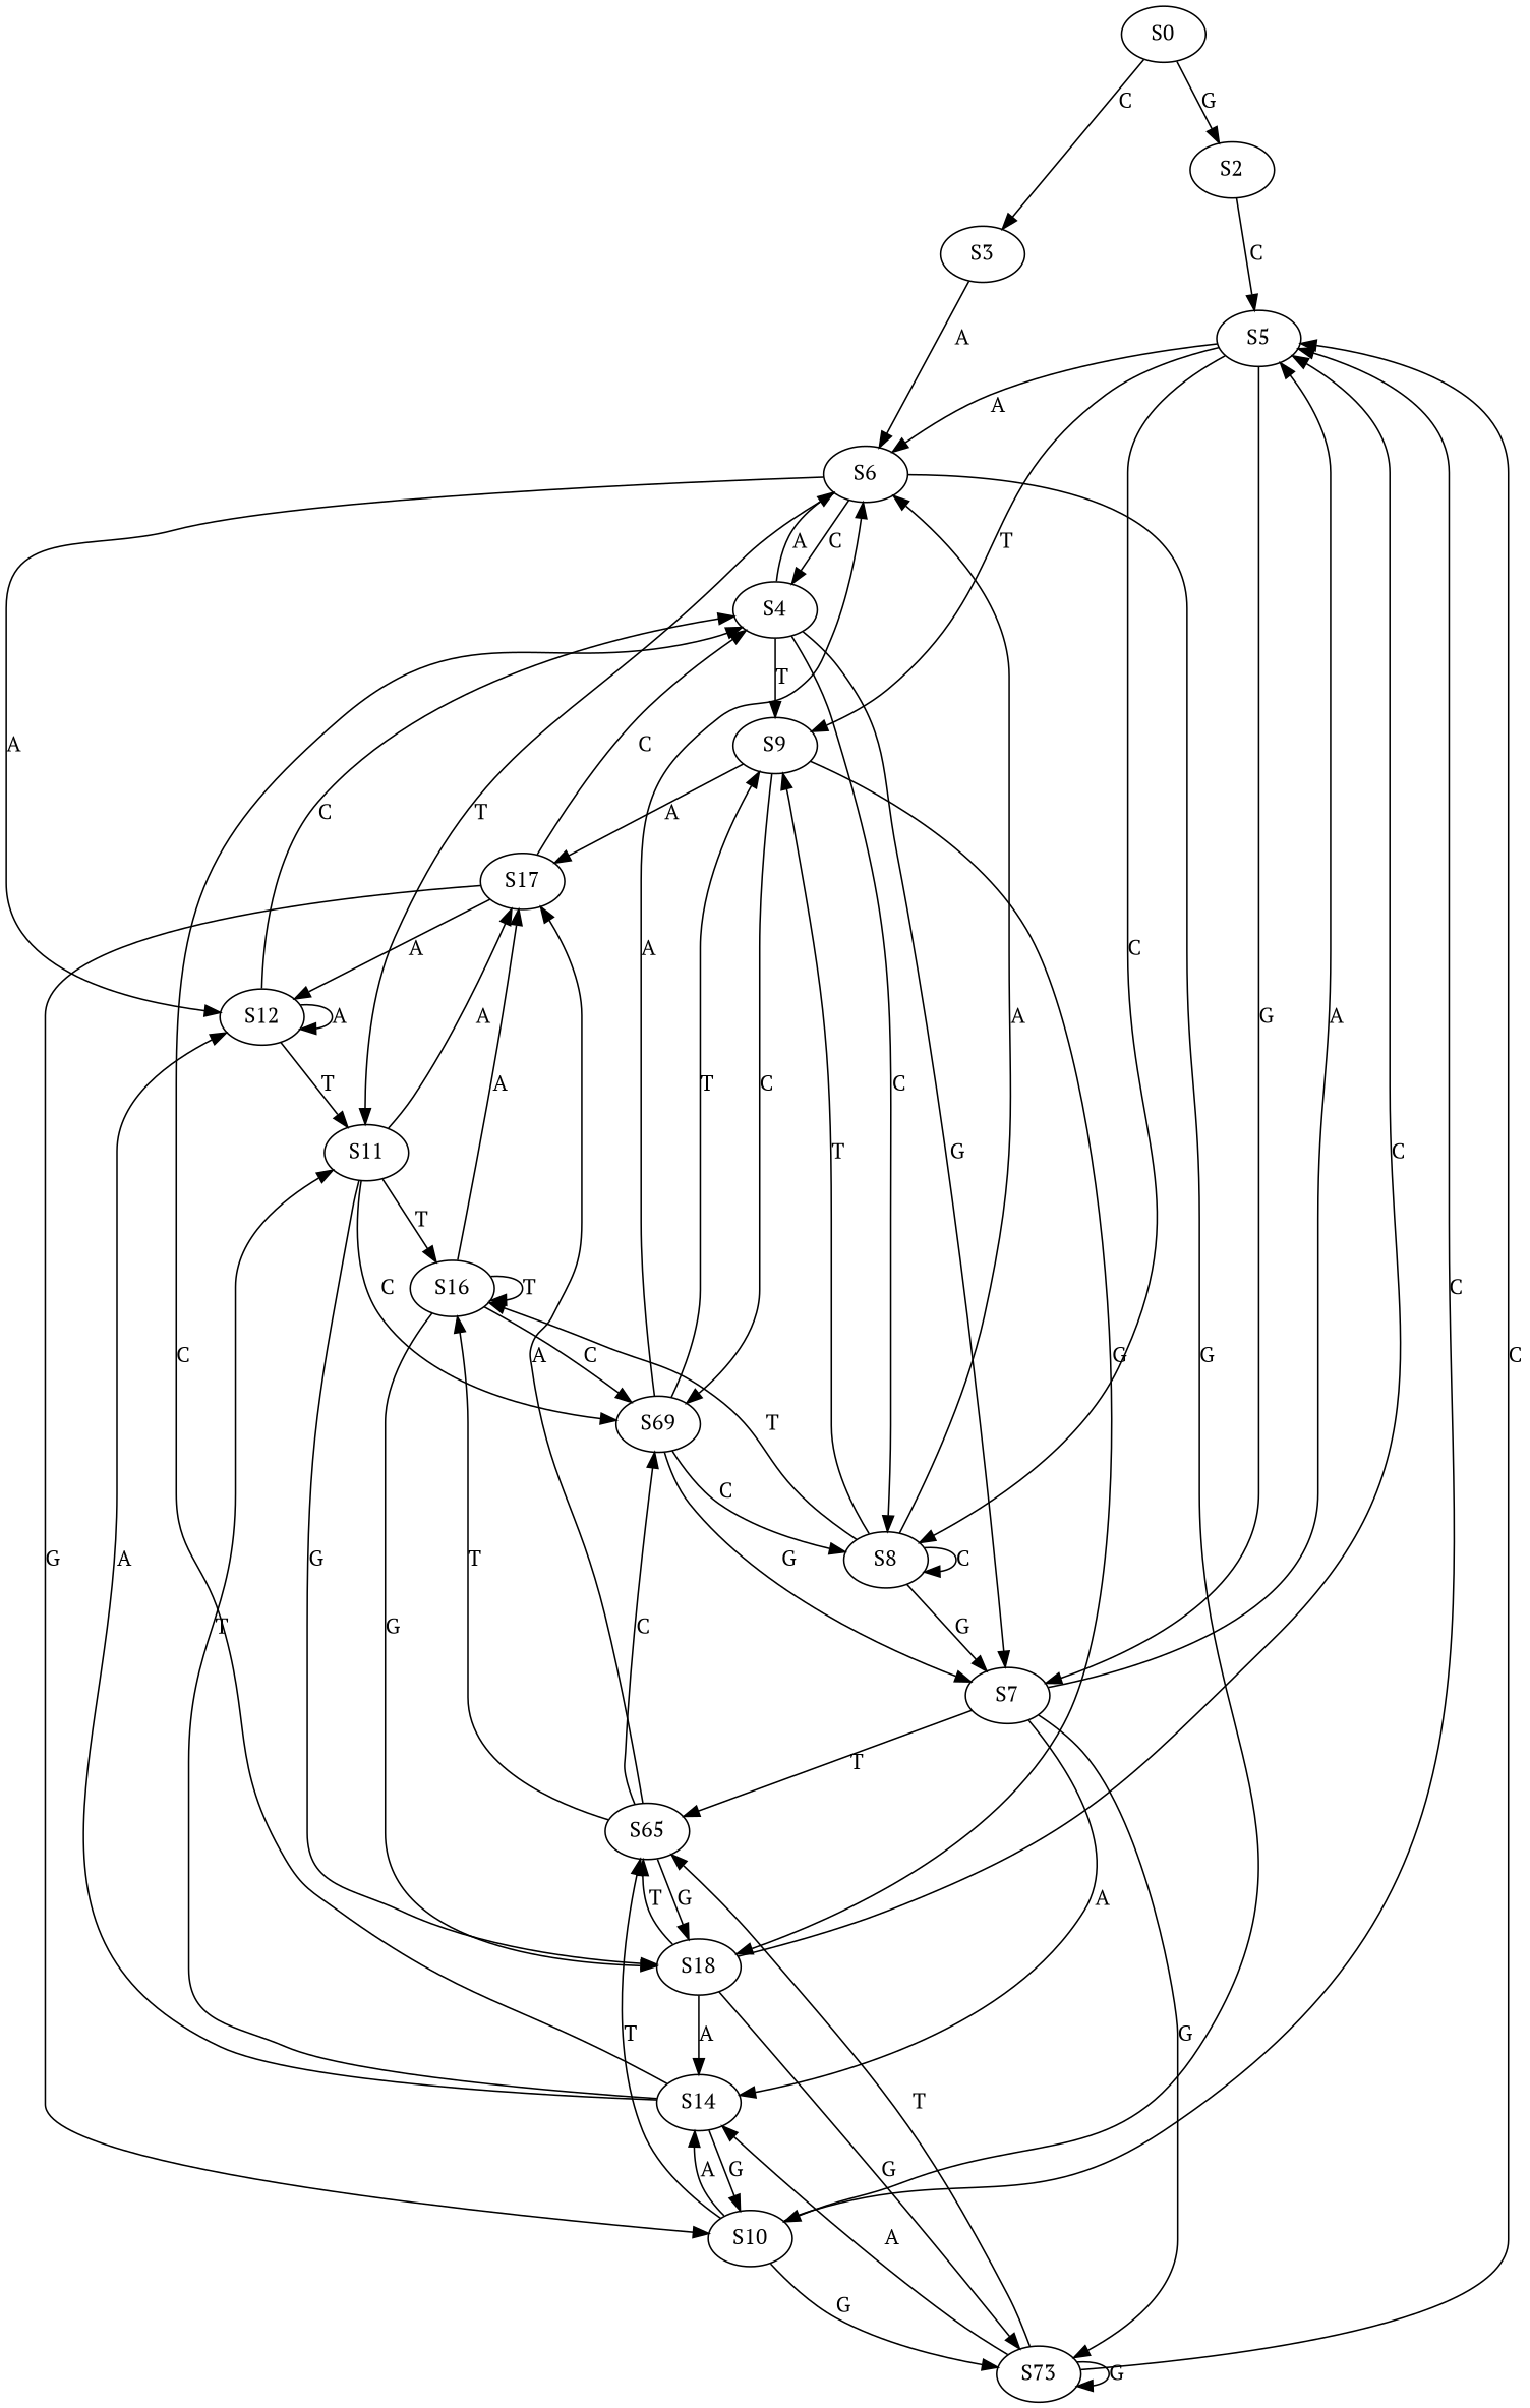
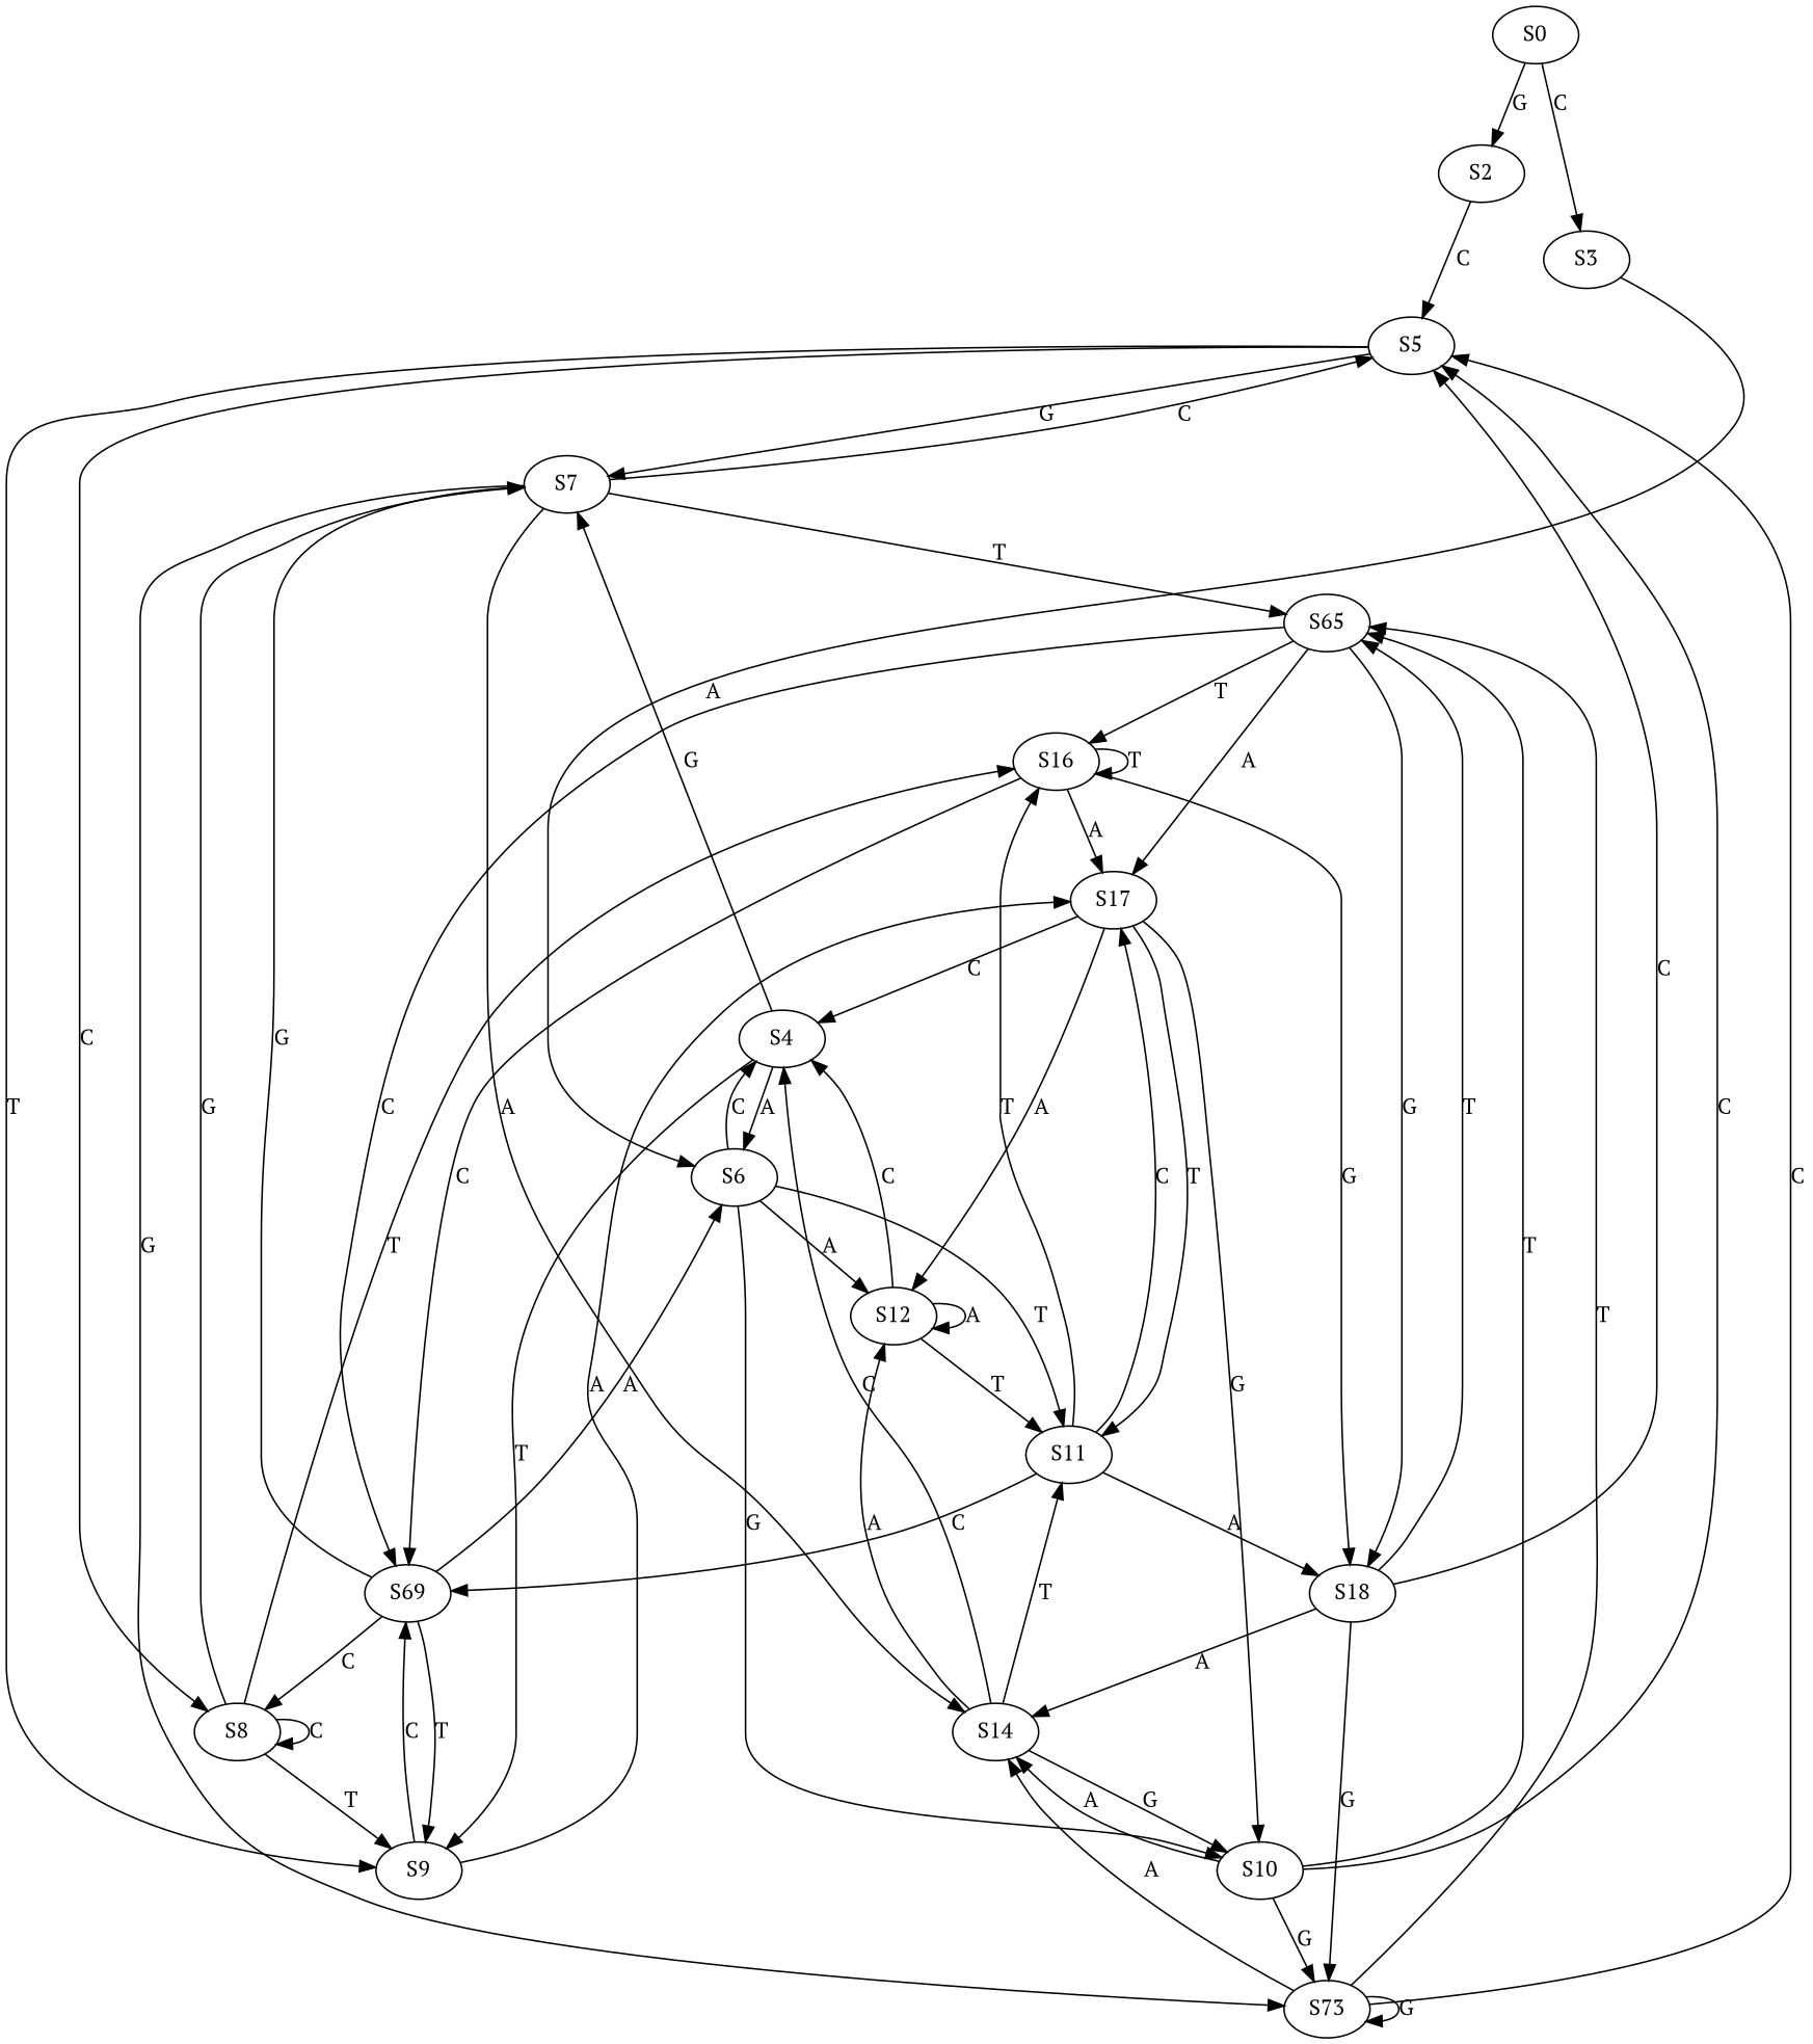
  strict digraph {
    fontname="PT Serif"
    node [fontname="PT Serif"]
    edge [fontname="PT Serif"]
    S0
    S2
    S3
    S5
    S6
    S4
    S7
    S8
    S9
    S10
    S11
    S12
    n13 [label=S73]
    S14
    n15 [label=S65]
    S16
    S17
    S18
    n19 [label=S69]
    S0 -> S2 [label=G]
    S0 -> S3 [label=C]
    S2 -> S5 [label=C]
    S3 -> S6 [label=A]
-   S5 -> S6 [label=A]
    S5 -> S7 [label=G]
    S5 -> S8 [label=C]
    S5 -> S9 [label=T]
    S6 -> S4 [label=C]
    S6 -> S10 [label=G]
    S6 -> S11 [label=T]
    S6 -> S12 [label=A]
    S4 -> S6 [label=A]
    S4 -> S7 [label=G]
-   S4 -> S8 [label=C]
    S4 -> S9 [label=T]
-   S7 -> S5 [label=A]
+   S7 -> S5 [label=C]
    S7 -> n13 [label=G]
    S7 -> S14 [label=A]
    S7 -> n15 [label=T]
-   S8 -> S6 [label=A]
    S8 -> S7 [label=G]
    S8 -> S8 [label=C]
    S8 -> S9 [label=T]
    S8 -> S16 [label=T]
    S9 -> S17 [label=A]
-   S9 -> S18 [label=G]
    S9 -> n19 [label=C]
    S10 -> S5 [label=C]
    S10 -> n13 [label=G]
    S10 -> S14 [label=A]
    S10 -> n15 [label=T]
    S11 -> S16 [label=T]
-   S11 -> S17 [label=A]
-   S11 -> S18 [label=G]
+   S11 -> S17 [label=C]
+   S11 -> S18 [label=A]
    S11 -> n19 [label=C]
    S12 -> S4 [label=C]
    S12 -> S11 [label=T]
    S12 -> S12 [label=A]
    n13 -> S5 [label=C]
    n13 -> n13 [label=G]
    n13 -> S14 [label=A]
    n13 -> n15 [label=T]
    S14 -> S4 [label=C]
    S14 -> S10 [label=G]
    S14 -> S11 [label=T]
    S14 -> S12 [label=A]
    n15 -> S16 [label=T]
    n15 -> S17 [label=A]
    n15 -> S18 [label=G]
    n15 -> n19 [label=C]
    S16 -> S16 [label=T]
    S16 -> S17 [label=A]
    S16 -> S18 [label=G]
    S16 -> n19 [label=C]
    S17 -> S4 [label=C]
    S17 -> S10 [label=G]
+   S17 -> S11 [label=T]
    S17 -> S12 [label=A]
    S18 -> S5 [label=C]
    S18 -> n13 [label=G]
    S18 -> S14 [label=A]
    S18 -> n15 [label=T]
    n19 -> S6 [label=A]
    n19 -> S7 [label=G]
    n19 -> S8 [label=C]
    n19 -> S9 [label=T]
  }
